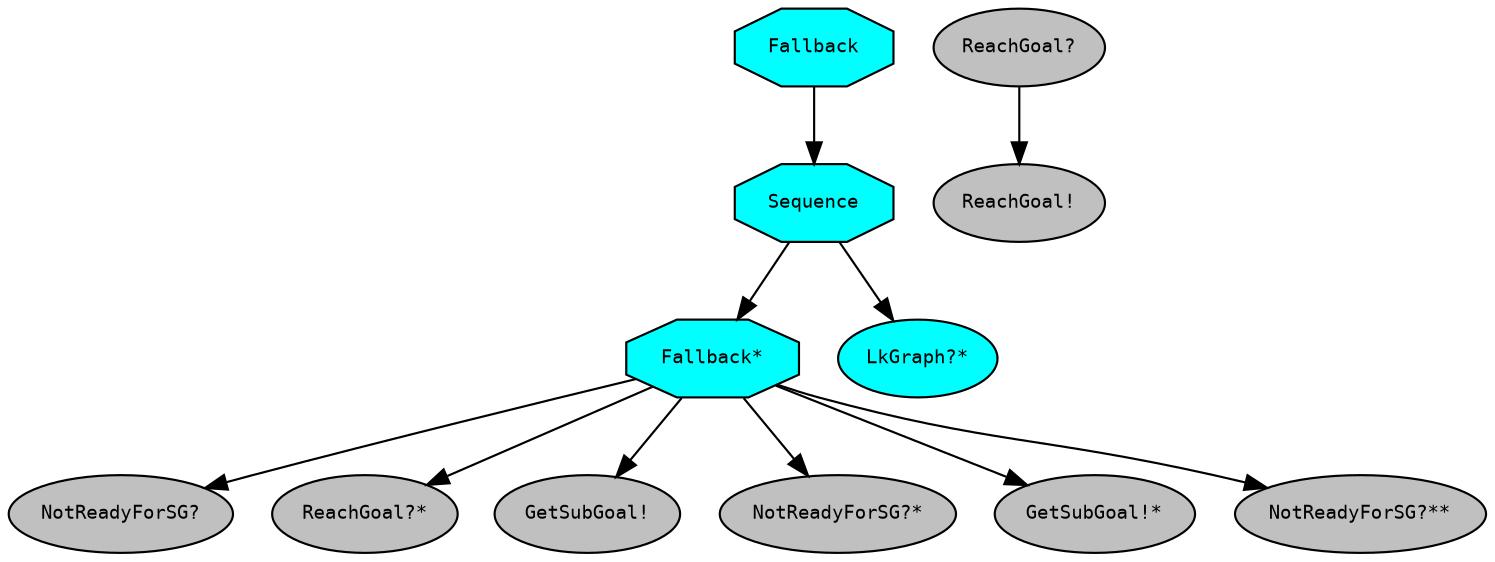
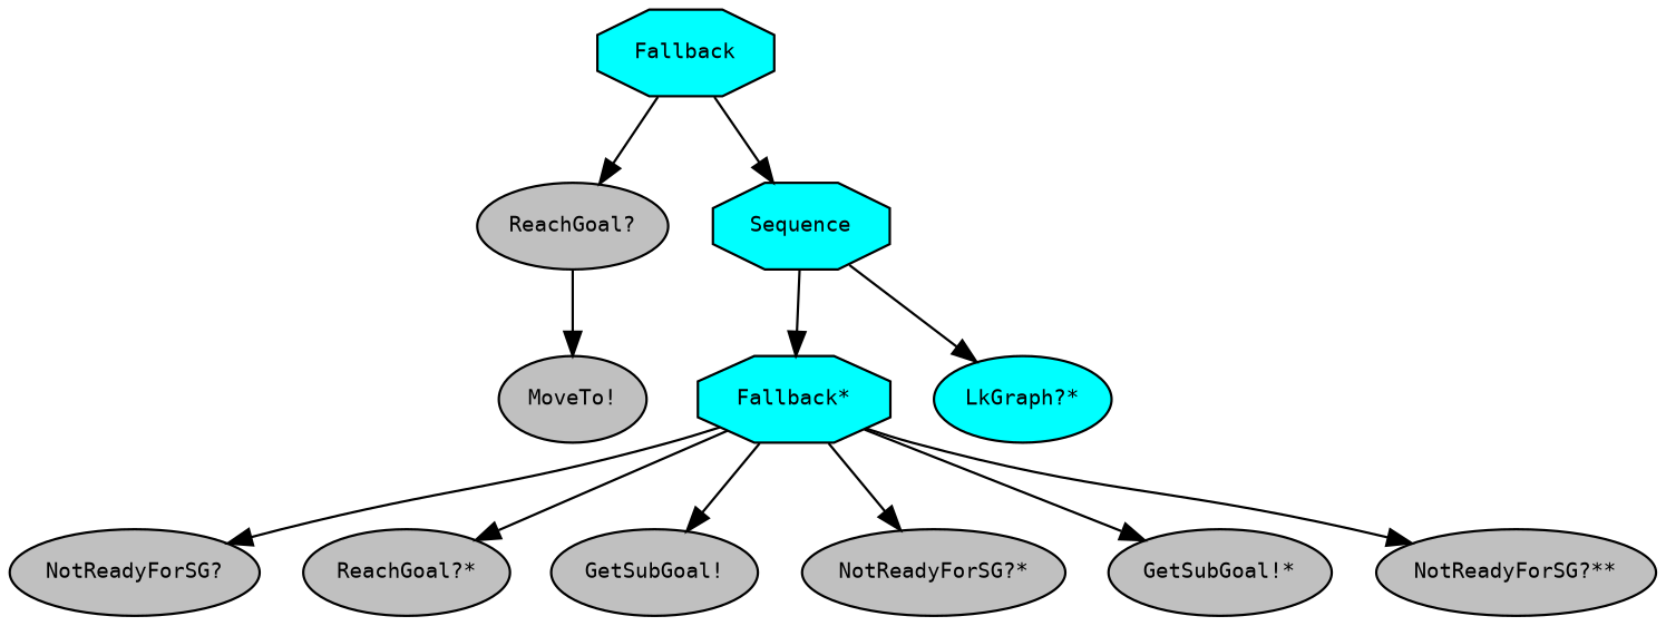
  digraph {
    fontname="DejaVu Sans Mono"
    ordering=out
    node [fillcolor=gray fontcolor=black fontname="DejaVu Sans Mono" fontsize=9 shape=ellipse style=filled]
    edge [fontname="DejaVu Sans Mono"]
    n1 [fillcolor=cyan label=Fallback shape=octagon]
    n2 [label="ReachGoal?"]
    n3 [fillcolor=cyan label=Sequence shape=octagon]
-   n4 [label="ReachGoal!"]
+   n4 [label="MoveTo!"]
    n5 [fillcolor=cyan label="Fallback*" shape=octagon]
    n6 [fillcolor=cyan label="LkGraph?*"]
    n7 [label="NotReadyForSG?"]
    n8 [label="ReachGoal?*"]
    n9 [label="GetSubGoal!"]
    n10 [label="NotReadyForSG?*"]
    n11 [label="GetSubGoal!*"]
    n12 [label="NotReadyForSG?**"]
+   n1 -> n2
    n1 -> n3
    n2 -> n4
    n3 -> n5
    n3 -> n6
    n5 -> n7
    n5 -> n8
    n5 -> n9
    n5 -> n10
    n5 -> n11
    n5 -> n12
  }
